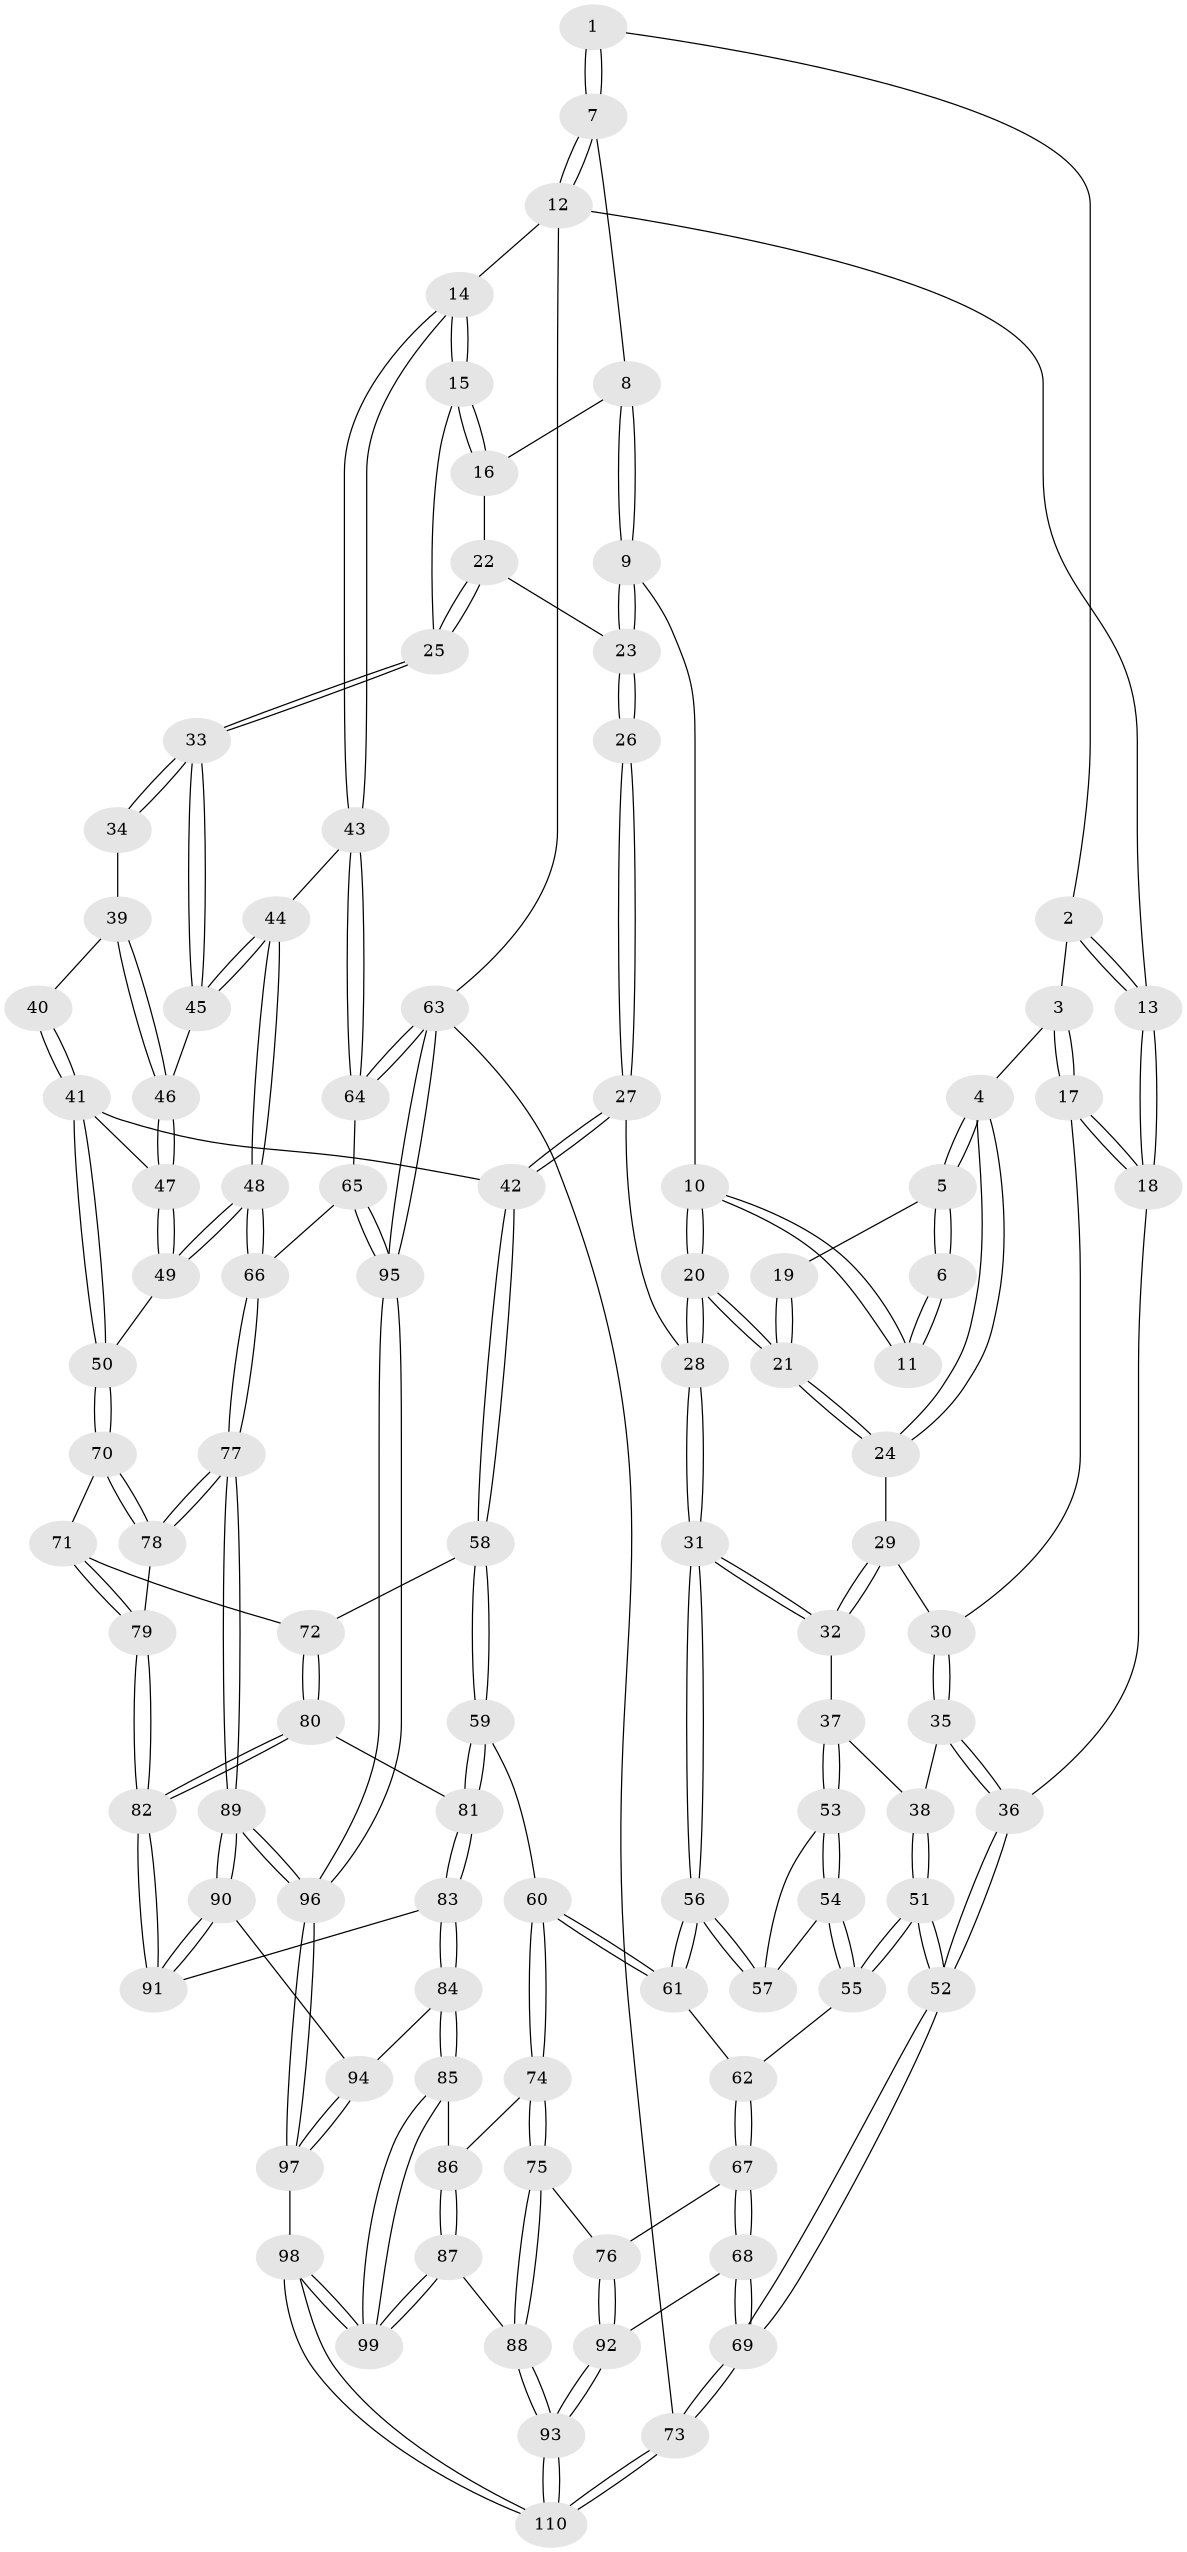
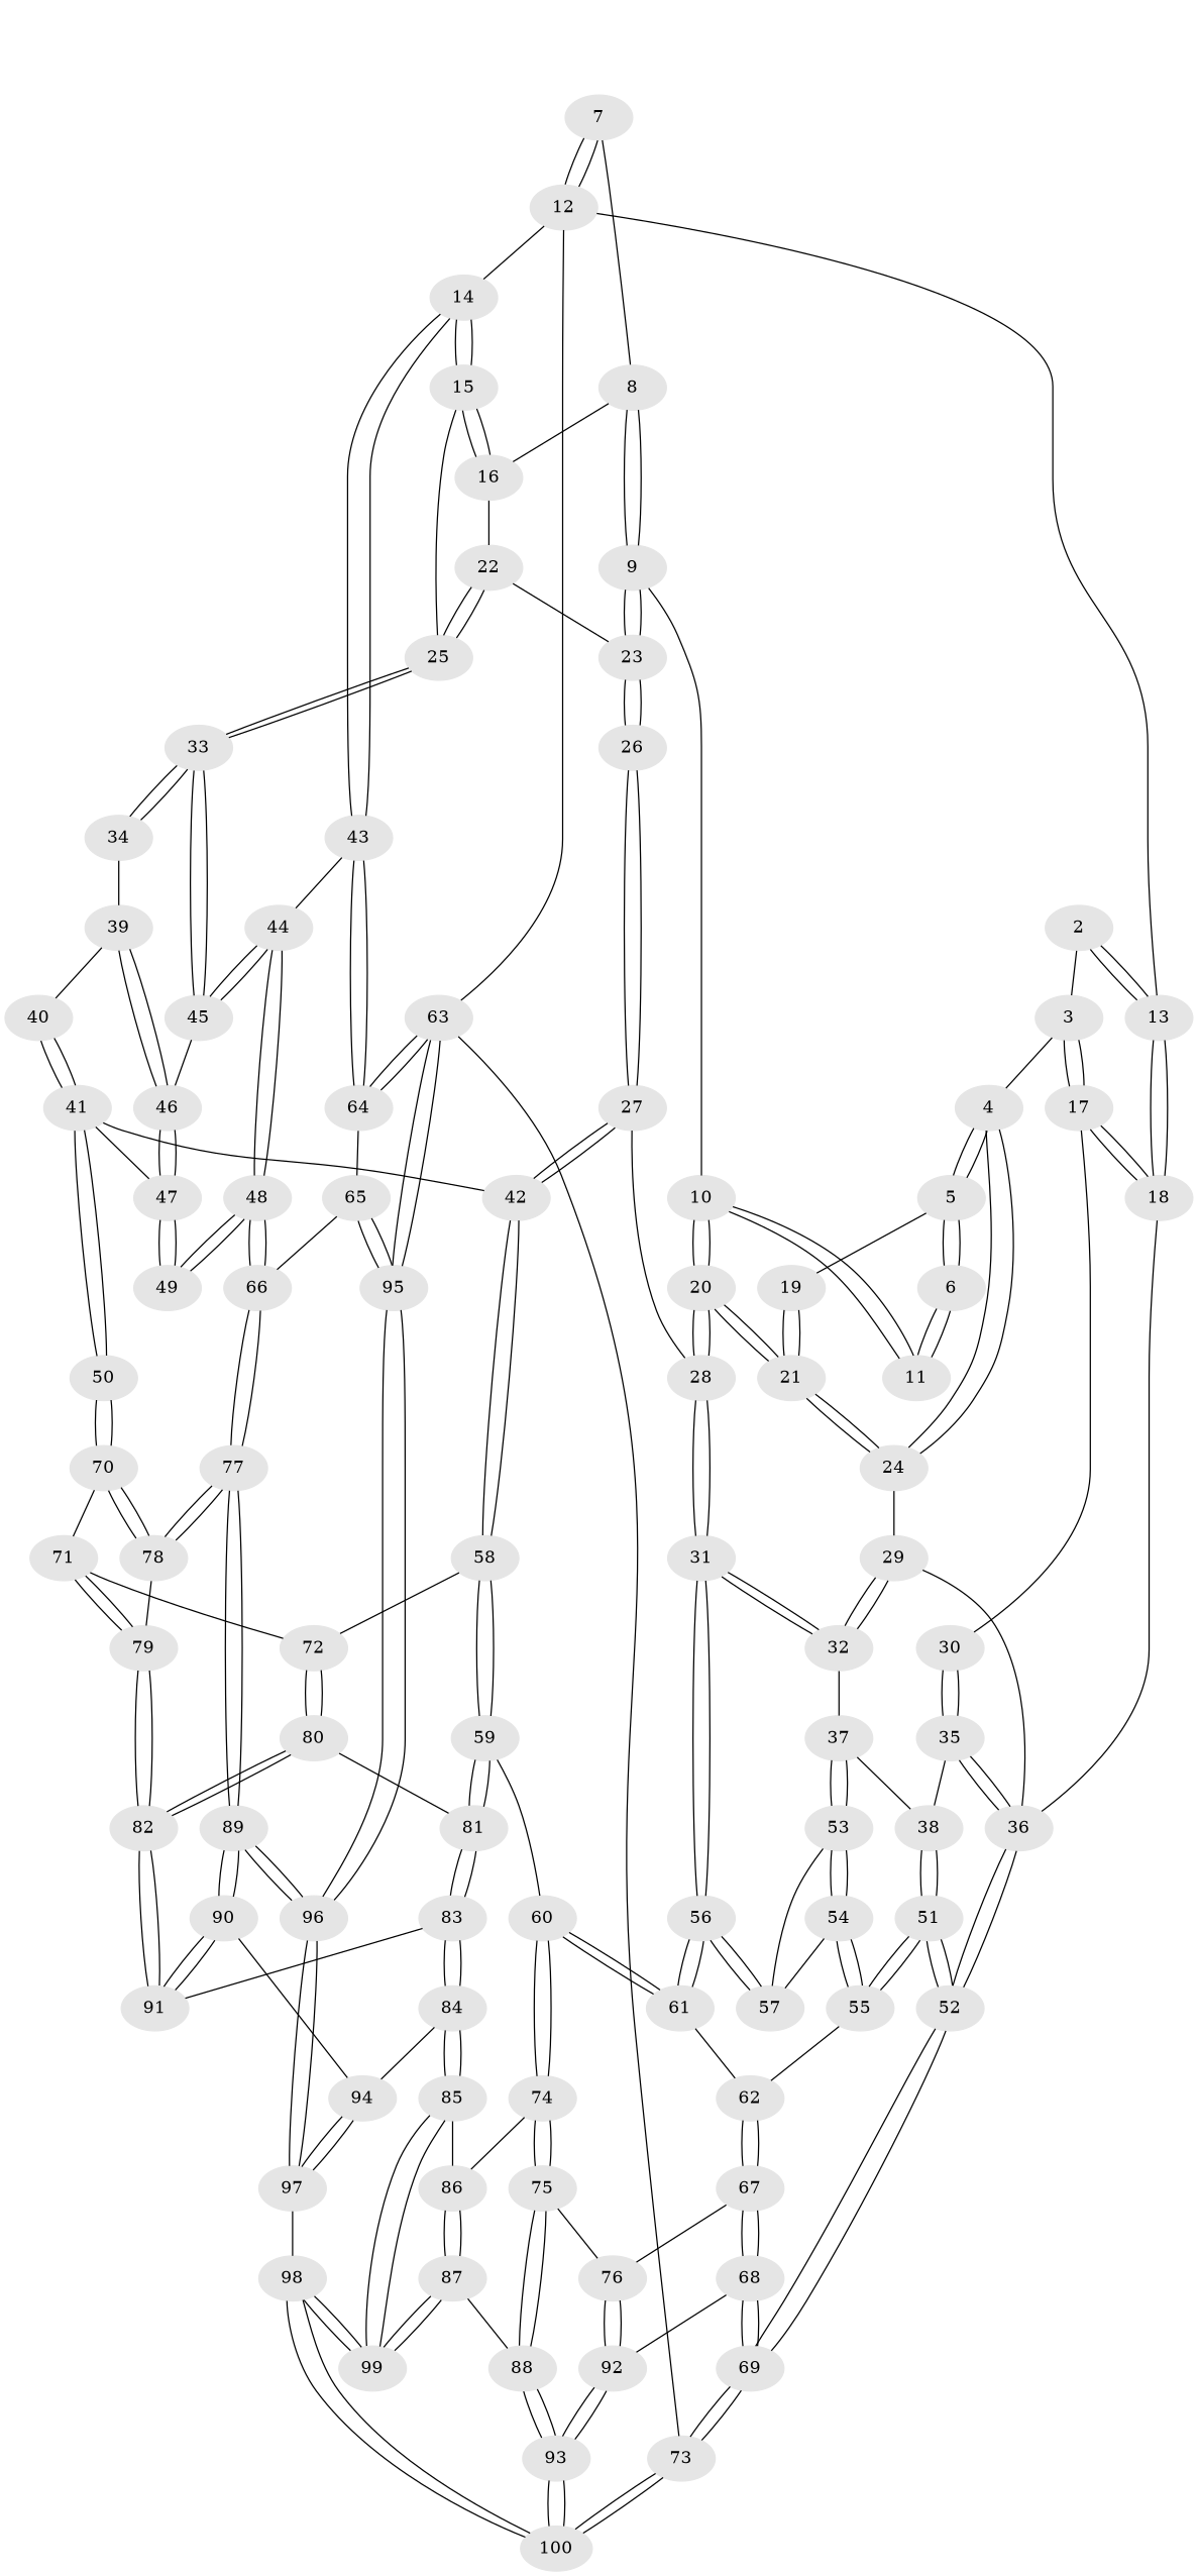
  graph {
    node [color=gray90 style=filled]
-   1
    2
    7
    3
    13
    8
    12
    4
    17
    18
    5
    24
    30
    6
    19
    29
    11
    21
    9
    16
    14
    63
    10
    23
    22
    20
    26
    28
    15
    43
    73
    64
    95
    36
-   100 [label=110]
+   100
    25
    44
    33
    35
    52
    31
    27
    32
    34
    45
    42
    39
    58
    56
    37
    38
    57
    61
    53
    46
    40
    51
    69
    54
    55
    41
    47
    50
    49
    70
    59
    72
    48
    65
    66
    77
    71
    78
    62
    67
    60
    81
    80
    74
    83
    75
    86
    68
    76
    96
    89
    92
    93
    79
    82
    88
    87
    90
    91
    84
    85
    94
    99
    97
    98
-   1 -- 2
-   1 -- 7
-   1 -- 7
    2 -- 3
    2 -- 13
    2 -- 13
    7 -- 8
    7 -- 12
    7 -- 12
    3 -- 4
    3 -- 17
    3 -- 17
    13 -- 18
    13 -- 18
    8 -- 9
    8 -- 9
    8 -- 16
    12 -- 13
    12 -- 14
    12 -- 63
    4 -- 5
    4 -- 5
    4 -- 24
    4 -- 24
    17 -- 18
    17 -- 18
    17 -- 30
    18 -- 36
    5 -- 6
    5 -- 6
    5 -- 19
    24 -- 29
    30 -- 35
    30 -- 35
    6 -- 11
    6 -- 11
    19 -- 21
    19 -- 21
-   29 -- 30
+   29 -- 36
    29 -- 32
    29 -- 32
    21 -- 24
    21 -- 24
    9 -- 10
    9 -- 23
    9 -- 23
    16 -- 22
    14 -- 15
    14 -- 15
    14 -- 43
    14 -- 43
    63 -- 73
    63 -- 64
    63 -- 64
    63 -- 95
    63 -- 95
    10 -- 11
    10 -- 11
    10 -- 20
    10 -- 20
    23 -- 26
    23 -- 26
    22 -- 23
    22 -- 25
    22 -- 25
    20 -- 21
    20 -- 21
    20 -- 28
    20 -- 28
    26 -- 27
    26 -- 27
    28 -- 31
    28 -- 31
    15 -- 16
    15 -- 16
    15 -- 25
    43 -- 64
    43 -- 64
    43 -- 44
    73 -- 100
    73 -- 100
    64 -- 65
    95 -- 96
    95 -- 96
    36 -- 52
    36 -- 52
    25 -- 33
    25 -- 33
    44 -- 45
    44 -- 45
    44 -- 48
    44 -- 48
    33 -- 34
    33 -- 34
    33 -- 45
    33 -- 45
    35 -- 36
    35 -- 36
    35 -- 38
    52 -- 69
    52 -- 69
    31 -- 32
    31 -- 32
    31 -- 56
    31 -- 56
    27 -- 28
    27 -- 42
    27 -- 42
    32 -- 37
    34 -- 39
    45 -- 46
    42 -- 58
    42 -- 58
    39 -- 46
    39 -- 46
    39 -- 40
    58 -- 59
    58 -- 59
    58 -- 72
    56 -- 57
    56 -- 57
    56 -- 61
    56 -- 61
    37 -- 38
    37 -- 53
    37 -- 53
    38 -- 51
    38 -- 51
    61 -- 62
    53 -- 57
    53 -- 54
    53 -- 54
    46 -- 47
    46 -- 47
    40 -- 41
    40 -- 41
    51 -- 52
    51 -- 52
    51 -- 55
    51 -- 55
    69 -- 73
    69 -- 73
    54 -- 57
    54 -- 55
    54 -- 55
    55 -- 62
    41 -- 42
    41 -- 47
    41 -- 50
    41 -- 50
    47 -- 49
    47 -- 49
    50 -- 70
    50 -- 70
-   49 -- 50
    70 -- 71
    70 -- 78
    70 -- 78
    59 -- 60
    59 -- 81
    59 -- 81
    72 -- 80
    72 -- 80
    48 -- 49
    48 -- 49
    48 -- 66
    48 -- 66
    65 -- 95
    65 -- 95
    65 -- 66
    66 -- 77
    66 -- 77
    77 -- 78
    77 -- 78
    77 -- 89
    77 -- 89
    71 -- 72
    71 -- 79
    71 -- 79
    78 -- 79
    62 -- 67
    62 -- 67
    67 -- 68
    67 -- 68
    67 -- 76
    60 -- 61
    60 -- 61
    60 -- 74
    60 -- 74
    81 -- 83
    81 -- 83
    80 -- 81
    80 -- 82
    80 -- 82
    74 -- 75
    74 -- 75
    74 -- 86
    83 -- 91
    83 -- 84
    83 -- 84
    75 -- 76
    75 -- 88
    75 -- 88
    86 -- 87
    86 -- 87
    68 -- 69
    68 -- 69
    68 -- 92
    76 -- 92
    76 -- 92
    96 -- 97
    96 -- 97
    89 -- 96
    89 -- 96
    89 -- 90
    89 -- 90
    92 -- 93
    92 -- 93
    93 -- 100
    93 -- 100
    79 -- 82
    79 -- 82
    82 -- 91
    82 -- 91
    88 -- 93
    88 -- 93
    87 -- 88
    87 -- 99
    87 -- 99
    90 -- 91
    90 -- 91
    90 -- 94
    84 -- 85
    84 -- 85
    84 -- 94
    85 -- 86
    85 -- 99
    85 -- 99
    94 -- 97
    94 -- 97
    97 -- 98
    98 -- 100
    98 -- 100
    98 -- 99
    98 -- 99
  }
